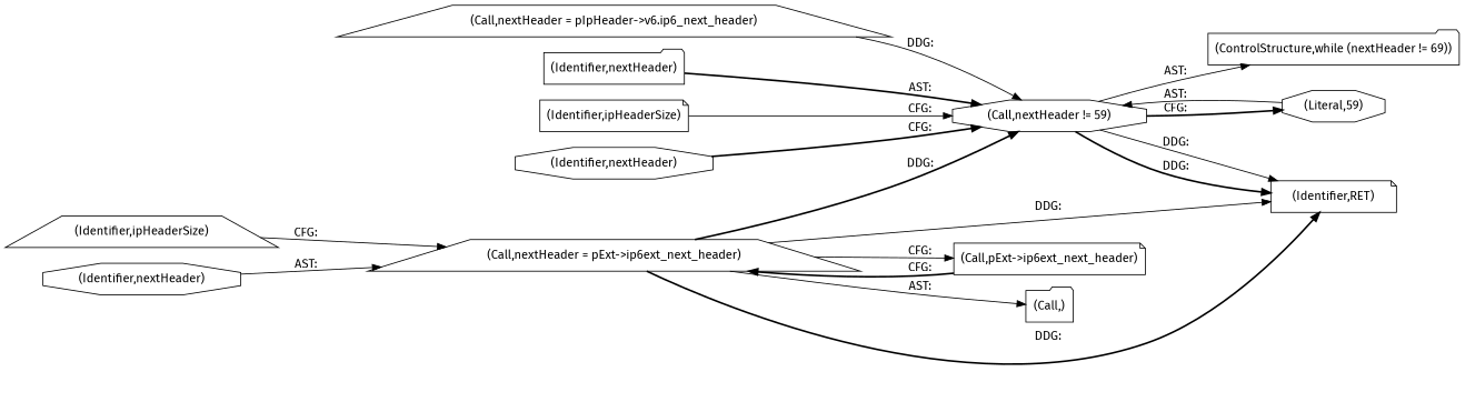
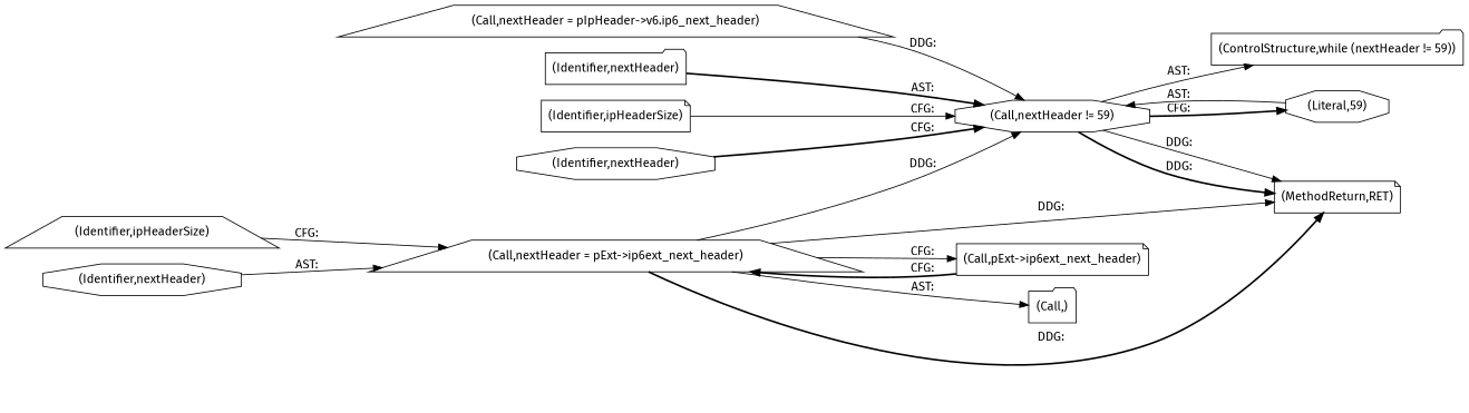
  digraph {
    fontname="Fira Sans"
    rankdir=LR
    node [fontname="Fira Sans" shape=octagon]
    edge [fontname="Fira Sans" style=solid]
    n1 [label="(Call,nextHeader = pExt->ip6ext_next_header)" shape=trapezium]
    n2 [label="(Call,nextHeader != 59)"]
-   n3 [label="(Identifier,RET)" shape=note]
+   n3 [label="(MethodReturn,RET)" shape=note]
    n4 [label="(Call,pExt->ip6ext_next_header)" shape=note]
    n5 [label="(Call,)" shape=folder]
    n6 [label="(Literal,59)"]
-   n7 [label="(ControlStructure,while (nextHeader != 69))" shape=folder]
+   n7 [label="(ControlStructure,while (nextHeader != 59))" shape=folder]
    n8 [label="(Identifier,ipHeaderSize)" shape=trapezium]
    n9 [label="(Identifier,nextHeader)"]
    n10 [label="(Call,nextHeader = pIpHeader->v6.ip6_next_header)" shape=trapezium]
    n11 [label="(Identifier,nextHeader)" shape=folder]
    n12 [label="(Identifier,ipHeaderSize)" shape=note]
    n13 [label="(Identifier,nextHeader)"]
-   n1 -> n2 [label="DDG: " style=bold]
+   n1 -> n2 [label="DDG: "]
    n1 -> n3 [label="DDG: " style=bold]
    n1 -> n3 [label="DDG: "]
    n1 -> n4 [label="CFG: "]
    n1 -> n5 [label="AST: "]
    n2 -> n3 [label="DDG: "]
    n2 -> n3 [label="DDG: " style=bold]
    n2 -> n6 [label="CFG: " style=bold]
    n2 -> n7 [label="AST: "]
    n4 -> n1 [label="CFG: " style=bold]
    n6 -> n2 [label="AST: "]
    n8 -> n1 [label="CFG: "]
    n9 -> n1 [label="AST: "]
    n10 -> n2 [label="DDG: "]
    n11 -> n2 [label="AST: " style=bold]
    n12 -> n2 [label="CFG: "]
    n13 -> n2 [label="CFG: " style=bold]
  }
